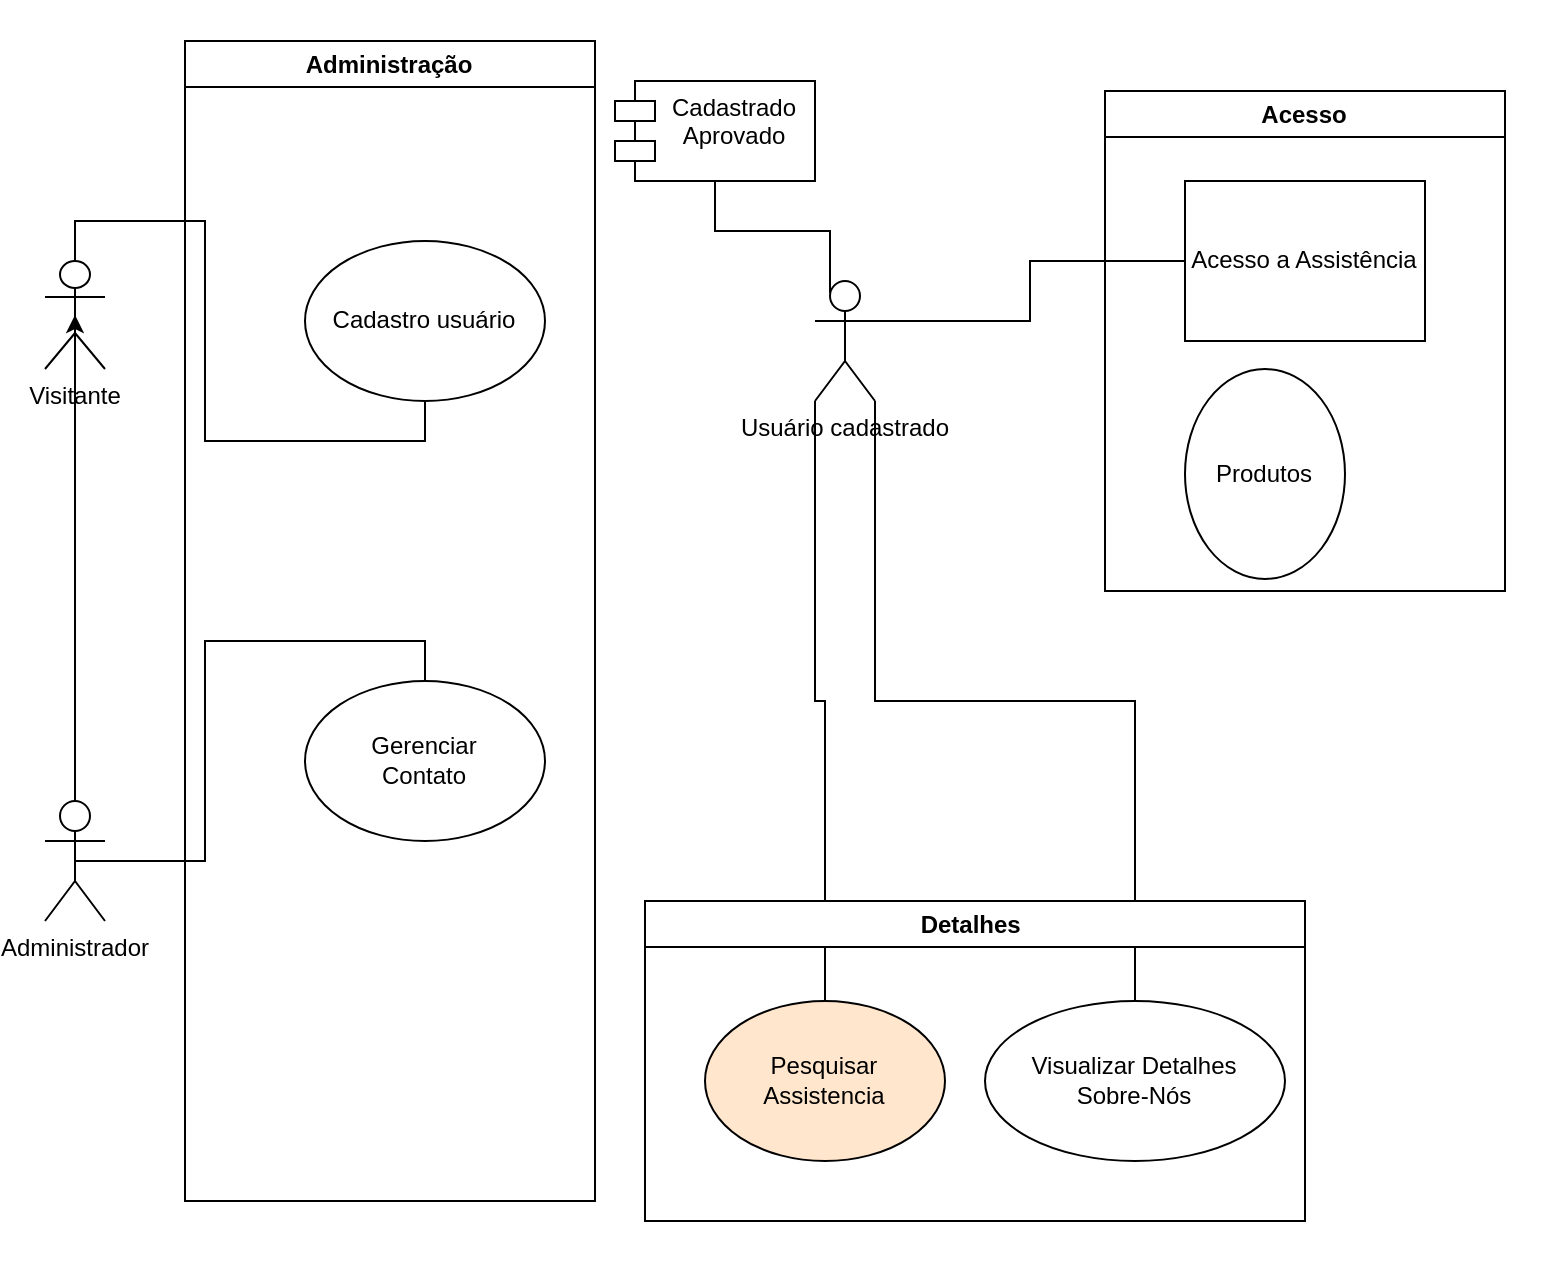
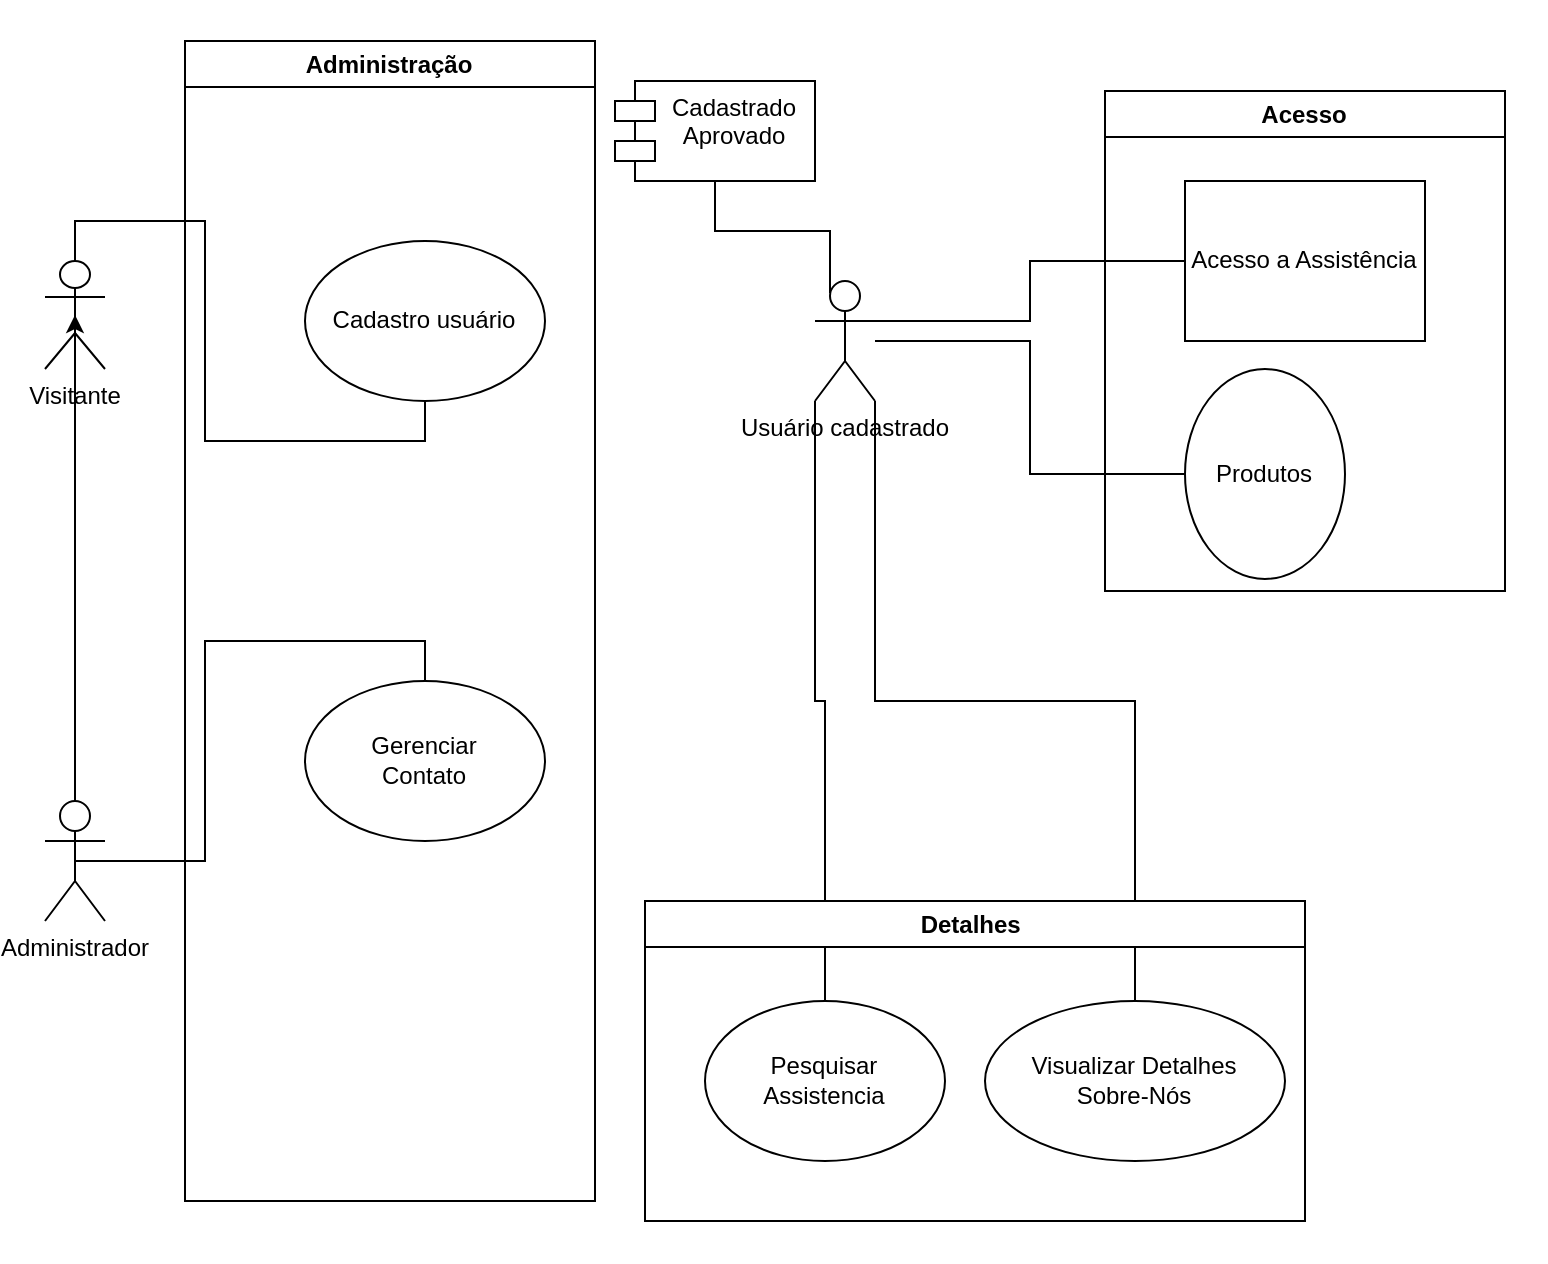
  <mxCell id="0" />
  <mxCell id="1" parent="0" />
  <mxCell id="2" style="edgeStyle=orthogonalEdgeStyle;rounded=0;orthogonalLoop=1;jettySize=auto;html=1;exitX=0.5;exitY=0;exitDx=0;exitDy=0;exitPerimeter=0;entryX=0.5;entryY=1;entryDx=0;entryDy=0;endArrow=none;endFill=0;" parent="1" source="4" target="17" edge="1"><mxGeometry relative="1" as="geometry" /></mxCell>
  <mxCell id="3" style="edgeStyle=orthogonalEdgeStyle;rounded=0;orthogonalLoop=1;jettySize=auto;html=1;exitX=0.5;exitY=0.5;exitDx=0;exitDy=0;exitPerimeter=0;endArrow=none;endFill=0;startArrow=classic;startFill=1;" parent="1" source="4" target="6" edge="1"><mxGeometry relative="1" as="geometry" /></mxCell>
  <mxCell id="4" value="Visitante&lt;br&gt;" style="shape=umlActor;verticalLabelPosition=bottom;verticalAlign=top;html=1;outlineConnect=0;" parent="1" vertex="1"><mxGeometry x="20" y="130" width="30" height="54" as="geometry" /></mxCell>
  <mxCell id="5" style="edgeStyle=orthogonalEdgeStyle;rounded=0;orthogonalLoop=1;jettySize=auto;html=1;exitX=0.5;exitY=0.5;exitDx=0;exitDy=0;exitPerimeter=0;entryX=0.5;entryY=0;entryDx=0;entryDy=0;startArrow=none;startFill=0;strokeColor=default;endArrow=none;endFill=0;" parent="1" source="6" target="18" edge="1"><mxGeometry relative="1" as="geometry" /></mxCell>
  <mxCell id="6" value="Administrador" style="shape=umlActor;verticalLabelPosition=bottom;verticalAlign=top;html=1;outlineConnect=0;" parent="1" vertex="1"><mxGeometry x="20" y="400" width="30" height="60" as="geometry" /></mxCell>
  <mxCell id="7" style="edgeStyle=orthogonalEdgeStyle;rounded=0;orthogonalLoop=1;jettySize=auto;html=1;exitX=0.5;exitY=0;exitDx=0;exitDy=0;entryX=1;entryY=1;entryDx=0;entryDy=0;entryPerimeter=0;startArrow=none;startFill=0;endArrow=none;endFill=0;strokeColor=default;" parent="1" source="8" target="11" edge="1"><mxGeometry relative="1" as="geometry" /></mxCell>
  <mxCell id="8" value="Visualizar Detalhes&lt;br&gt;Sobre-Nós" style="ellipse;whiteSpace=wrap;html=1;" parent="1" vertex="1"><mxGeometry x="490" y="500" width="150" height="80" as="geometry" /></mxCell>
  <mxCell id="9" style="edgeStyle=orthogonalEdgeStyle;rounded=0;orthogonalLoop=1;jettySize=auto;html=1;exitX=0.5;exitY=0;exitDx=0;exitDy=0;entryX=0;entryY=1;entryDx=0;entryDy=0;entryPerimeter=0;startArrow=none;startFill=0;endArrow=none;endFill=0;strokeColor=default;" parent="1" source="10" target="11" edge="1"><mxGeometry relative="1" as="geometry" /></mxCell>
- <mxCell id="10" value="Pesquisar&lt;br&gt;Assistencia" style="ellipse;whiteSpace=wrap;html=1;fillColor=#ffe6cc;" parent="1" vertex="1"><mxGeometry x="350" y="500" width="120" height="80" as="geometry" /></mxCell>
+ <mxCell id="10" value="Pesquisar&lt;br&gt;Assistencia" style="ellipse;whiteSpace=wrap;html=1;" parent="1" vertex="1"><mxGeometry x="350" y="500" width="120" height="80" as="geometry" /></mxCell>
  <mxCell id="11" value="Usuário cadastrado" style="shape=umlActor;verticalLabelPosition=bottom;verticalAlign=top;html=1;outlineConnect=0;" parent="1" vertex="1"><mxGeometry x="405" y="140" width="30" height="60" as="geometry" /></mxCell>
  <mxCell id="12" style="edgeStyle=orthogonalEdgeStyle;rounded=0;orthogonalLoop=1;jettySize=auto;html=1;exitX=0;exitY=0.5;exitDx=0;exitDy=0;entryX=1;entryY=0.333;entryDx=0;entryDy=0;entryPerimeter=0;startArrow=none;startFill=0;endArrow=none;endFill=0;strokeColor=default;" parent="1" source="13" target="11" edge="1"><mxGeometry relative="1" as="geometry" /></mxCell>
  <mxCell id="13" value="Acesso a Assistência" style="whiteSpace=wrap;html=1;rounded=0;" parent="1" vertex="1"><mxGeometry x="590" y="90" width="120" height="80" as="geometry" /></mxCell>
+ <mxCell id="14" style="edgeStyle=orthogonalEdgeStyle;rounded=0;orthogonalLoop=1;jettySize=auto;html=1;exitX=0;exitY=0.5;exitDx=0;exitDy=0;startArrow=none;startFill=0;endArrow=none;endFill=0;strokeColor=default;" parent="1" source="15" target="11" edge="1"><mxGeometry relative="1" as="geometry" /></mxCell>
  <mxCell id="15" value="Produtos" style="ellipse;whiteSpace=wrap;html=1;" parent="1" vertex="1"><mxGeometry x="590" y="184" width="80" height="105" as="geometry" /></mxCell>
  <mxCell id="16" value="Administração" style="swimlane;" parent="1" vertex="1"><mxGeometry x="90" y="20" width="205" height="580" as="geometry" /></mxCell>
  <mxCell id="17" value="Cadastro usuário" style="ellipse;whiteSpace=wrap;html=1;" parent="16" vertex="1"><mxGeometry x="60" y="100" width="120" height="80" as="geometry" /></mxCell>
  <mxCell id="18" value="Gerenciar&lt;br&gt;Contato" style="ellipse;whiteSpace=wrap;html=1;" parent="16" vertex="1"><mxGeometry x="60" y="320" width="120" height="80" as="geometry" /></mxCell>
  <mxCell id="19" value="Acesso" style="swimlane;" parent="1" vertex="1"><mxGeometry x="550" y="45" width="200" height="250" as="geometry" /></mxCell>
  <mxCell id="20" value="Detalhes " style="swimlane;" parent="1" vertex="1"><mxGeometry x="320" y="450" width="330" height="160" as="geometry" /></mxCell>
  <mxCell id="21" style="edgeStyle=orthogonalEdgeStyle;rounded=0;orthogonalLoop=1;jettySize=auto;html=1;exitX=0.5;exitY=1;exitDx=0;exitDy=0;entryX=0.25;entryY=0.1;entryDx=0;entryDy=0;entryPerimeter=0;startArrow=none;startFill=0;endArrow=none;endFill=0;strokeColor=default;" parent="1" source="22" target="11" edge="1"><mxGeometry relative="1" as="geometry" /></mxCell>
  <mxCell id="22" value="Cadastrado&#10;Aprovado" style="shape=module;align=left;spacingLeft=20;align=center;verticalAlign=top;" parent="1" vertex="1"><mxGeometry x="305" y="40" width="100" height="50" as="geometry" /></mxCell>
